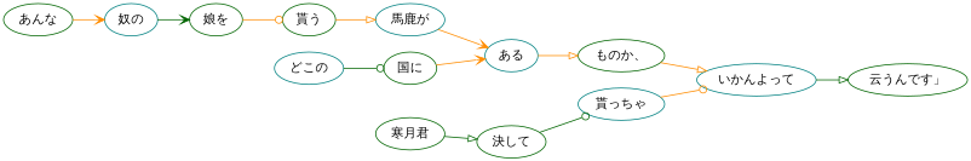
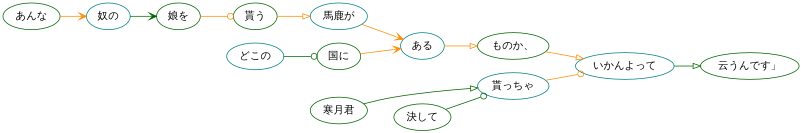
  digraph {
    fontname=Inter
    rankdir=LR
    node [color=darkgreen fontname=Inter]
    edge [arrowhead=onormal color=darkorange fontname=Inter]
    n1 [label="あんな"]
    n2 [color=teal label="奴の"]
    n3 [label="娘を"]
    n4 [label="貰う"]
    n5 [color=teal label="馬鹿が"]
    n6 [color=teal label="ある"]
    n7 [label="ものか、"]
    n8 [color=teal label="どこの"]
    n9 [label="国に"]
    n10 [color=teal label="いかんよって"]
    n11 [label="云うんです」"]
    n12 [label="寒月君"]
    n13 [color=teal label="貰っちゃ"]
    n14 [label="決して"]
    n1 -> n2 [arrowhead=vee]
    n2 -> n3 [arrowhead=vee color=darkgreen]
    n3 -> n4 [arrowhead=odot]
    n4 -> n5
    n5 -> n6 [arrowhead=vee]
    n6 -> n7
    n7 -> n10
    n8 -> n9 [arrowhead=odot color=darkgreen]
    n9 -> n6 [arrowhead=vee]
    n10 -> n11 [color=darkgreen]
-   n12 -> n14 [color=darkgreen]
+   n12 -> n13 [color=darkgreen]
    n13 -> n10 [arrowhead=odot]
    n14 -> n13 [arrowhead=odot color=darkgreen]
  }
